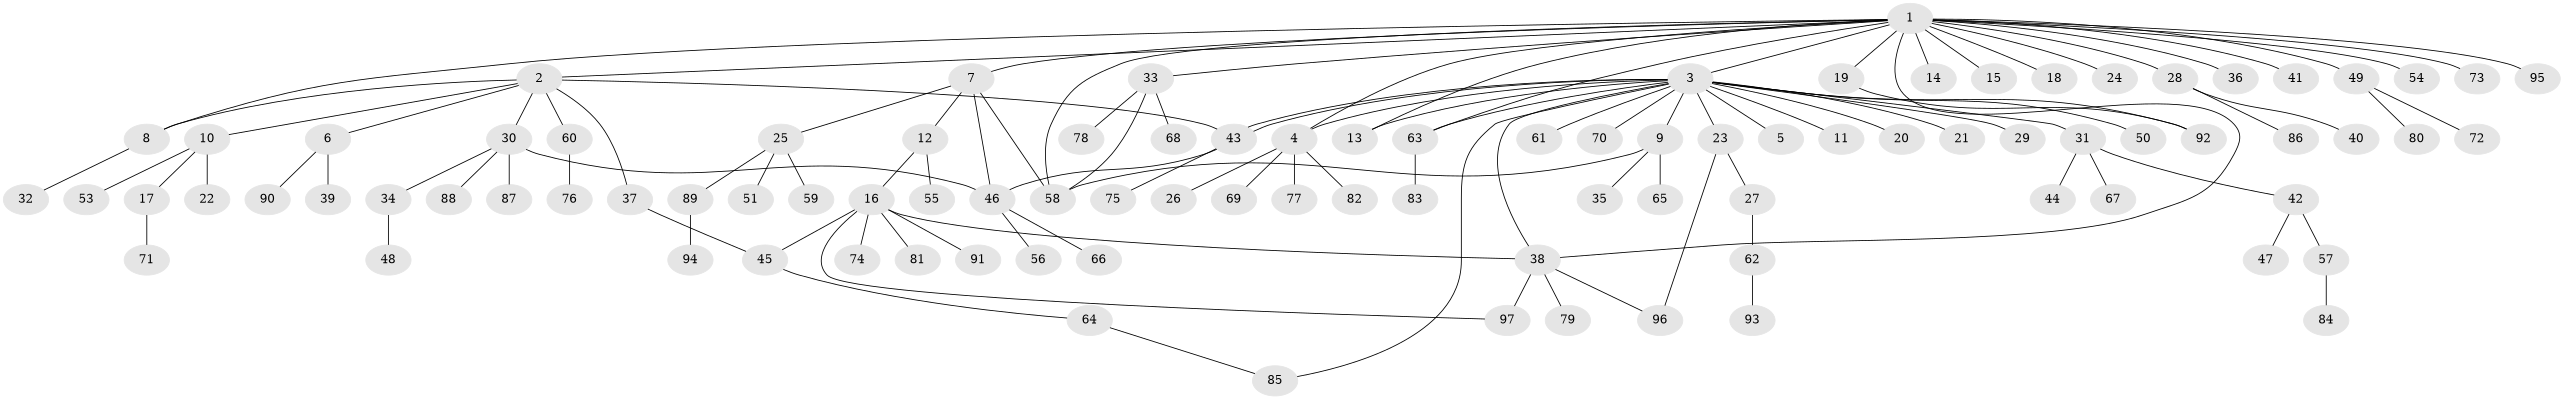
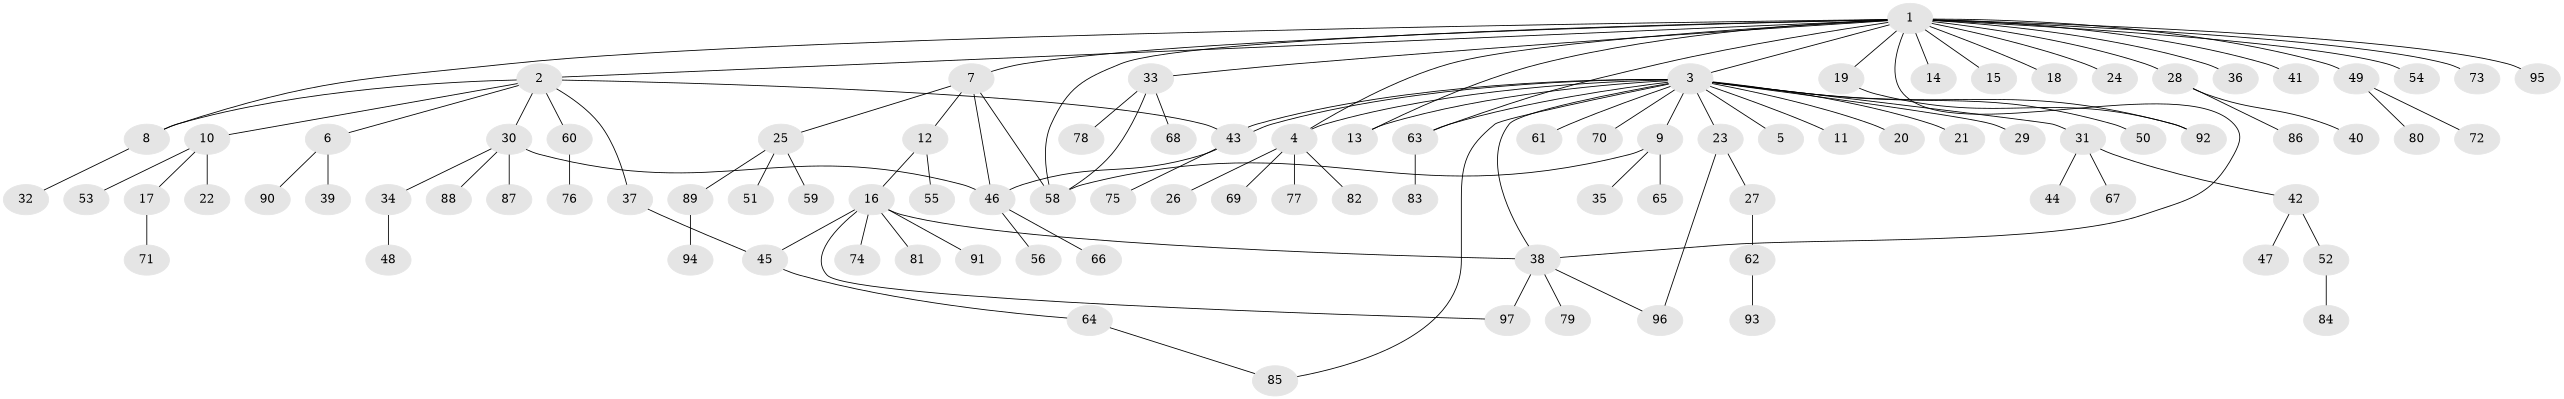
  graph {
    node [color=gray90 style=filled]
    1
    2
    3
    4
    7
    8
    13
    14
    15
    18
    19
    24
    28
    33
    36
    38
    41
    49
    54
    58
    63
    73
    95
    6
    10
    30
    37
    43
    60
    5
    9
    11
    20
    21
    23
    29
    31
    50
    61
    70
    85
    92
    26
    69
    77
    82
    12
    25
    46
    32
    40
    86
    68
    78
    n55 [label=97]
    96
    79
    72
    80
    83
    90
    39
    17
    22
    53
    34
    87
    88
    45
    75
    76
    35
    65
    27
    42
    44
    67
    16
    55
    51
    59
    89
    56
    66
    71
    74
    81
    91
    64
    62
    94
    93
    48
    47
-   52 [label=57]
+   52
    84
    1 -- 2
    1 -- 3
    1 -- 4
    1 -- 7
    1 -- 8
    1 -- 13
    1 -- 14
    1 -- 15
    1 -- 18
    1 -- 19
    1 -- 24
    1 -- 28
    1 -- 33
    1 -- 36
    1 -- 38
    1 -- 41
    1 -- 49
    1 -- 54
    1 -- 58
    1 -- 63
    1 -- 73
    1 -- 95
    2 -- 8
    2 -- 6
    2 -- 10
    2 -- 30
    2 -- 37
    2 -- 43
    2 -- 60
    3 -- 4
    3 -- 13
    3 -- 38
    3 -- 63
    3 -- 43
    3 -- 43
    3 -- 5
    3 -- 9
    3 -- 11
    3 -- 20
    3 -- 21
    3 -- 23
    3 -- 29
    3 -- 31
    3 -- 50
    3 -- 61
    3 -- 70
    3 -- 85
    3 -- 92
    4 -- 26
    4 -- 69
    4 -- 77
    4 -- 82
    7 -- 58
    7 -- 12
    7 -- 25
    7 -- 46
    8 -- 32
    19 -- 92
    28 -- 40
    28 -- 86
    33 -- 58
    33 -- 68
    33 -- 78
    38 -- n55
    38 -- 96
    38 -- 79
    49 -- 72
    49 -- 80
    63 -- 83
    6 -- 90
    6 -- 39
    10 -- 17
    10 -- 22
    10 -- 53
    30 -- 46
    30 -- 34
    30 -- 87
    30 -- 88
    37 -- 45
    43 -- 46
    43 -- 75
    60 -- 76
    9 -- 58
    9 -- 35
    9 -- 65
    23 -- 96
    23 -- 27
    31 -- 42
    31 -- 44
    31 -- 67
    12 -- 16
    12 -- 55
    25 -- 51
    25 -- 59
    25 -- 89
    46 -- 56
    46 -- 66
    17 -- 71
    34 -- 48
    45 -- 64
    27 -- 62
    42 -- 47
    42 -- 52
    16 -- 38
    16 -- n55
    16 -- 45
    16 -- 74
    16 -- 81
    16 -- 91
    89 -- 94
    64 -- 85
    62 -- 93
    52 -- 84
  }
